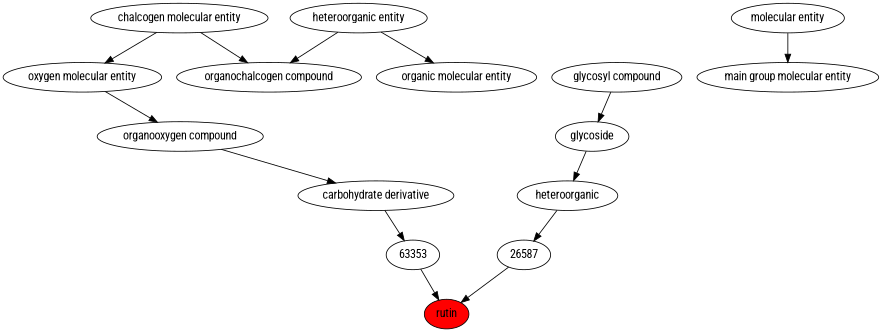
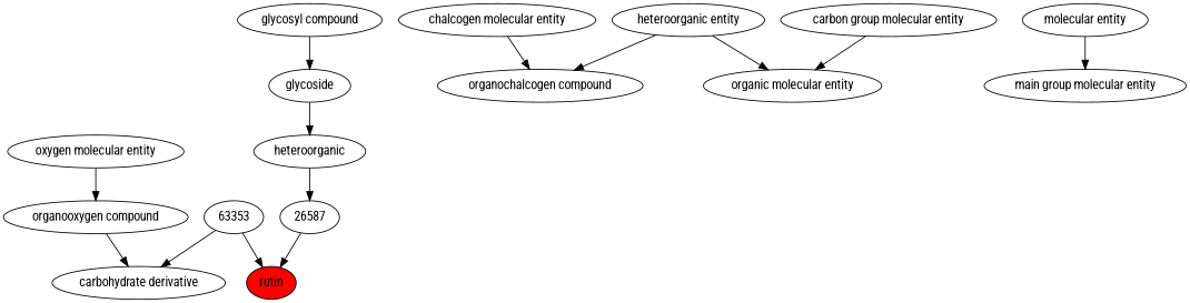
  digraph {
    fontname="Roboto Condensed"
    node [fontname="Roboto Condensed"]
    edge [fontname="Roboto Condensed"]
    n1 [fillcolor=red label=rutin style=filled]
    n2 [label=63353]
    n3 [label=26587]
    n4 [label="carbohydrate derivative"]
    n5 [label=heteroorganic]
    n6 [label="organooxygen compound"]
    n7 [label="glycosyl compound"]
    n8 [label=glycoside]
    n9 [label="organochalcogen compound"]
    n10 [label="oxygen molecular entity"]
    n11 [label="heteroorganic entity"]
    n12 [label="organic molecular entity"]
    n13 [label="chalcogen molecular entity"]
+   n14 [label="carbon group molecular entity"]
    n15 [label="main group molecular entity"]
    n16 [label="molecular entity"]
    n2 -> n1
    n3 -> n1
-   n4 -> n2
+   n2 -> n4
    n5 -> n3
    n6 -> n4
    n7 -> n8
    n8 -> n5
    n10 -> n6
    n11 -> n9
    n11 -> n12
    n13 -> n9
-   n13 -> n10
+   n14 -> n12
    n16 -> n15
  }
